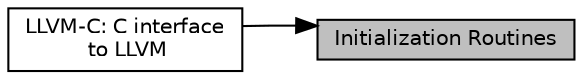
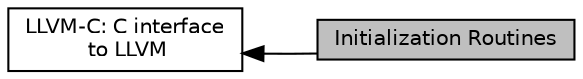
  digraph {
    rankdir=LR
    node [color=black fontname=Helvetica fontsize=10 shape=box]
    n1 [height=0.2 label="LLVM-C: C interface\l to LLVM" width=0.4]
    n2 [fillcolor=grey75 fontcolor=black height=0.2 label="Initialization Routines" style=filled width=0.4]
-   n2 -> n1 [dir=back fontname=Helvetica fontsize=10 labelfontname=Helvetica labelfontsize=10 shape=plaintext style=solid]
+   n1 -> n2 [dir=back fontname=Helvetica fontsize=10 labelfontname=Helvetica labelfontsize=10 shape=plaintext style=solid]
  }
